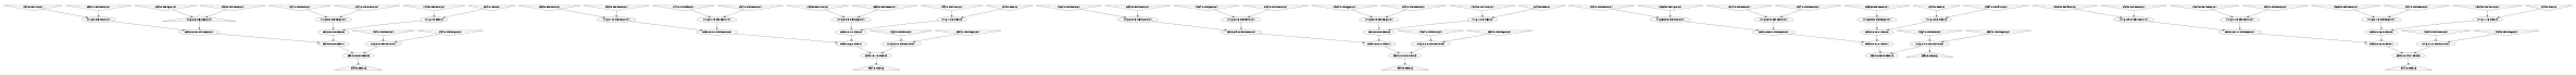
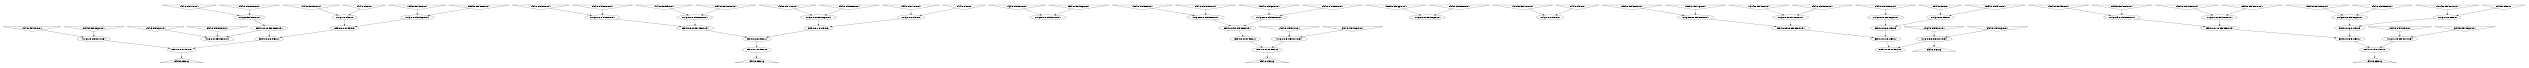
  digraph {
    fontname="DejaVu Sans"
    node [fontname="DejaVu Sans" shape=invtriangle]
    edge [fontname="DejaVu Sans"]
    n1 [label="A[0].Cycle:(7-140);"]
    n2 [label="mul6.Cycle:(122-141);" shape=ellipse]
    n3 [label="add.sup.1.Cycle:(133-143);" shape=ellipse]
    n4 [label="B[0].Cycle:(121-140);"]
    n5 [label="add.sup.2.Cycle:144" shape=ellipse]
    n6 [label="A[1].Cycle:(12-142);"]
    n7 [label="mul6.1.Cycle:(127-143);" shape=ellipse]
    n8 [label="add.sup.3.Cycle:145" shape=ellipse]
    n9 [label="B[1].Cycle:(126-142);"]
    n10 [label="C[0].Cycle:146" shape=triangle]
    n11 [label="A[2].Cycle:(16-140);"]
-   n12 [label="mul6.2.Cycle:(131-141);" shape=triangle]
+   n12 [label="mul6.2.Cycle:(131-141);" shape=ellipse]
    n13 [label="B[2].Cycle:(130-140);"]
    n14 [label="A[3].Cycle:(21-140);"]
    n15 [label="mul6.3.Cycle:(136-141);" shape=ellipse]
    n16 [label="add.sup.0.Cycle:143" shape=ellipse]
    n17 [label="B[3].Cycle:(135-140);"]
    n18 [label="A[4].Cycle:(25-140);"]
    n19 [label="mul6.4.Cycle:141" shape=ellipse]
    n20 [label="B[4].Cycle:140"]
    n21 [label="A[5].Cycle:(30-140);"]
    n22 [label="mul6.17.Cycle:(122-141);" shape=ellipse]
    n23 [label="add.sup.5.Cycle:(133-143);" shape=ellipse]
    n24 [label="B[0].Cycle:(121-140);"]
    n25 [label="add.sup.6.Cycle:144" shape=ellipse]
    n26 [label="A[6].Cycle:(34-142);"]
    n27 [label="mul6.5.1.Cycle:(127-143);" shape=ellipse]
    n28 [label="add.sup.7.Cycle:145" shape=ellipse]
    n29 [label="B[1].Cycle:(126-142);"]
    n30 [label="C[1].Cycle:146" shape=triangle]
    n31 [label="A[7].Cycle:(39-140);"]
    n32 [label="mul6.2.1.Cycle:(131-141);" shape=ellipse]
    n33 [label="B[2].Cycle:(130-140);"]
    n34 [label="A[8].Cycle:(44-140);"]
    n35 [label="mul6.3.1.Cycle:(136-141);" shape=ellipse]
    n36 [label="add.sup.4.Cycle:143" shape=ellipse]
    n37 [label="B[3].Cycle:(135-140);"]
    n38 [label="A[9].Cycle:(48-140);"]
    n39 [label="mul6.4.1.Cycle:141" shape=ellipse]
    n40 [label="B[4].Cycle:140"]
    n41 [label="A[10].Cycle:(53-140);"]
    n42 [label="mul6.211.Cycle:(122-141);" shape=ellipse]
    n43 [label="add.sup.9.Cycle:(133-143);" shape=ellipse]
    n44 [label="B[0].Cycle:(121-140);"]
    n45 [label="add.sup.10.Cycle:144" shape=ellipse]
    n46 [label="A[11].Cycle:(57-142);"]
    n47 [label="mul6.1.2.Cycle:(127-143);" shape=ellipse]
    n48 [label="add.sup.11.Cycle:145" shape=ellipse]
    n49 [label="B[1].Cycle:(126-142);"]
    n50 [label="C[2].Cycle:146" shape=triangle]
    n51 [label="A[12].Cycle:(62-140);"]
    n52 [label="mul6.2.2.Cycle:(131-141);" shape=ellipse]
    n53 [label="B[2].Cycle:(130-140);"]
    n54 [label="A[13].Cycle:(66-140);"]
    n55 [label="mul6.3.2.Cycle:(136-141);" shape=ellipse]
-   n56 [label="add.sup.8.Cycle:143" shape=ellipse]
    n57 [label="B[3].Cycle:(135-140);"]
    n58 [label="A[14].Cycle:(71-140);"]
    n59 [label="mul6.4.2.Cycle:141" shape=ellipse]
    n60 [label="B[4].Cycle:140"]
    n61 [label="A[15].Cycle:(76-140);"]
    n62 [label="mul6.315.Cycle:(122-141);" shape=ellipse]
    n63 [label="add.sup.13.Cycle:(133-143);" shape=ellipse]
    n64 [label="B[0].Cycle:(121-140);"]
    n65 [label="add.sup.14.Cycle:144" shape=ellipse]
    n66 [label="A[16].Cycle:(80-142);"]
    n67 [label="mul6.1.3.Cycle:(127-143);" shape=ellipse]
    n68 [label="add.sup.15.Cycle:145" shape=ellipse]
    n69 [label="C[3].Cycle:146" shape=triangle]
    n70 [label="B[1].Cycle:(126-142);"]
    n71 [label="A[17].Cycle:(85-140);"]
    n72 [label="mul6.2.3.Cycle:(131-141);" shape=ellipse]
    n73 [label="B[2].Cycle:(130-140);"]
    n74 [label="mul6.3.3.Cycle:(136-141);" shape=ellipse]
    n75 [label="add.sup.12.Cycle:143" shape=ellipse]
    n76 [label="B[3].Cycle:(135-140);"]
    n77 [label="A[19].Cycle:(94-140);"]
    n78 [label="mul6.4.3.Cycle:141" shape=ellipse]
    n79 [label="B[4].Cycle:140"]
    n80 [label="A[20].Cycle:(98-140);"]
    n81 [label="mul6.419.Cycle:(122-141);" shape=ellipse]
    n82 [label="add.sup.17.Cycle:(133-143);" shape=ellipse]
    n83 [label="B[0].Cycle:(121-140);"]
    n84 [label="add.sup.18.Cycle:144" shape=ellipse]
    n85 [label="A[21].Cycle:(103-142);"]
    n86 [label="mul6.1.4.Cycle:(127-143);" shape=ellipse]
    n87 [label="add.sup.79.Cycle:145" shape=ellipse]
    n88 [label="B[1].Cycle:(126-142);"]
    n89 [label="C[4].Cycle:146" shape=triangle]
    n90 [label="A[22].Cycle:(108-140);"]
    n91 [label="mul6.2.4.Cycle:(131-141);" shape=ellipse]
    n92 [label="B[2].Cycle:(130-140);"]
    n93 [label="A[23].Cycle:(112-140);"]
    n94 [label="mul6.3.4.Cycle:(136-141);" shape=ellipse]
    n95 [label="add.sup.16.Cycle:143" shape=ellipse]
    n96 [label="B[3].Cycle:(135-140);"]
    n97 [label="A[24].Cycle:(117-140);"]
    n98 [label="mul6.4.4.Cycle:141" shape=ellipse]
    n99 [label="B[4].Cycle:140"]
    n1 -> n2
    n2 -> n3
    n3 -> n5
    n4 -> n2
    n5 -> n8
    n6 -> n7
    n7 -> n8
    n8 -> n10
    n9 -> n7
    n11 -> n12
-   n12 -> n3
+   n3 -> n12
    n13 -> n12
    n14 -> n15
    n15 -> n16
    n16 -> n5
    n17 -> n15
    n18 -> n19
    n19 -> n16
    n20 -> n19
    n21 -> n22
    n22 -> n23
    n23 -> n25
    n24 -> n22
    n25 -> n28
    n26 -> n27
-   n27 -> n28
    n28 -> n30
    n29 -> n27
    n31 -> n32
    n32 -> n23
    n33 -> n32
    n34 -> n35
    n35 -> n36
    n36 -> n25
    n37 -> n35
    n38 -> n39
    n39 -> n36
    n40 -> n39
    n41 -> n42
    n42 -> n43
    n43 -> n45
    n44 -> n42
    n45 -> n48
    n46 -> n47
    n47 -> n48
    n48 -> n50
    n49 -> n47
    n51 -> n52
    n52 -> n43
    n53 -> n52
    n54 -> n55
-   n55 -> n56
-   n56 -> n45
    n57 -> n55
    n58 -> n59
-   n59 -> n56
    n60 -> n59
    n61 -> n62
    n62 -> n63
    n63 -> n65
    n64 -> n62
    n65 -> n68
    n66 -> n67
    n67 -> n68
    n67 -> n69
    n70 -> n67
    n71 -> n72
    n72 -> n63
    n73 -> n72
    n74 -> n75
    n75 -> n65
    n76 -> n74
    n77 -> n78
    n78 -> n75
    n79 -> n78
    n80 -> n81
    n81 -> n82
    n82 -> n84
    n83 -> n81
    n84 -> n87
    n85 -> n86
    n86 -> n87
    n87 -> n89
    n88 -> n86
    n90 -> n91
    n91 -> n82
    n92 -> n91
    n93 -> n94
    n94 -> n95
    n95 -> n84
    n96 -> n94
    n97 -> n98
    n98 -> n95
    n99 -> n98
  }
